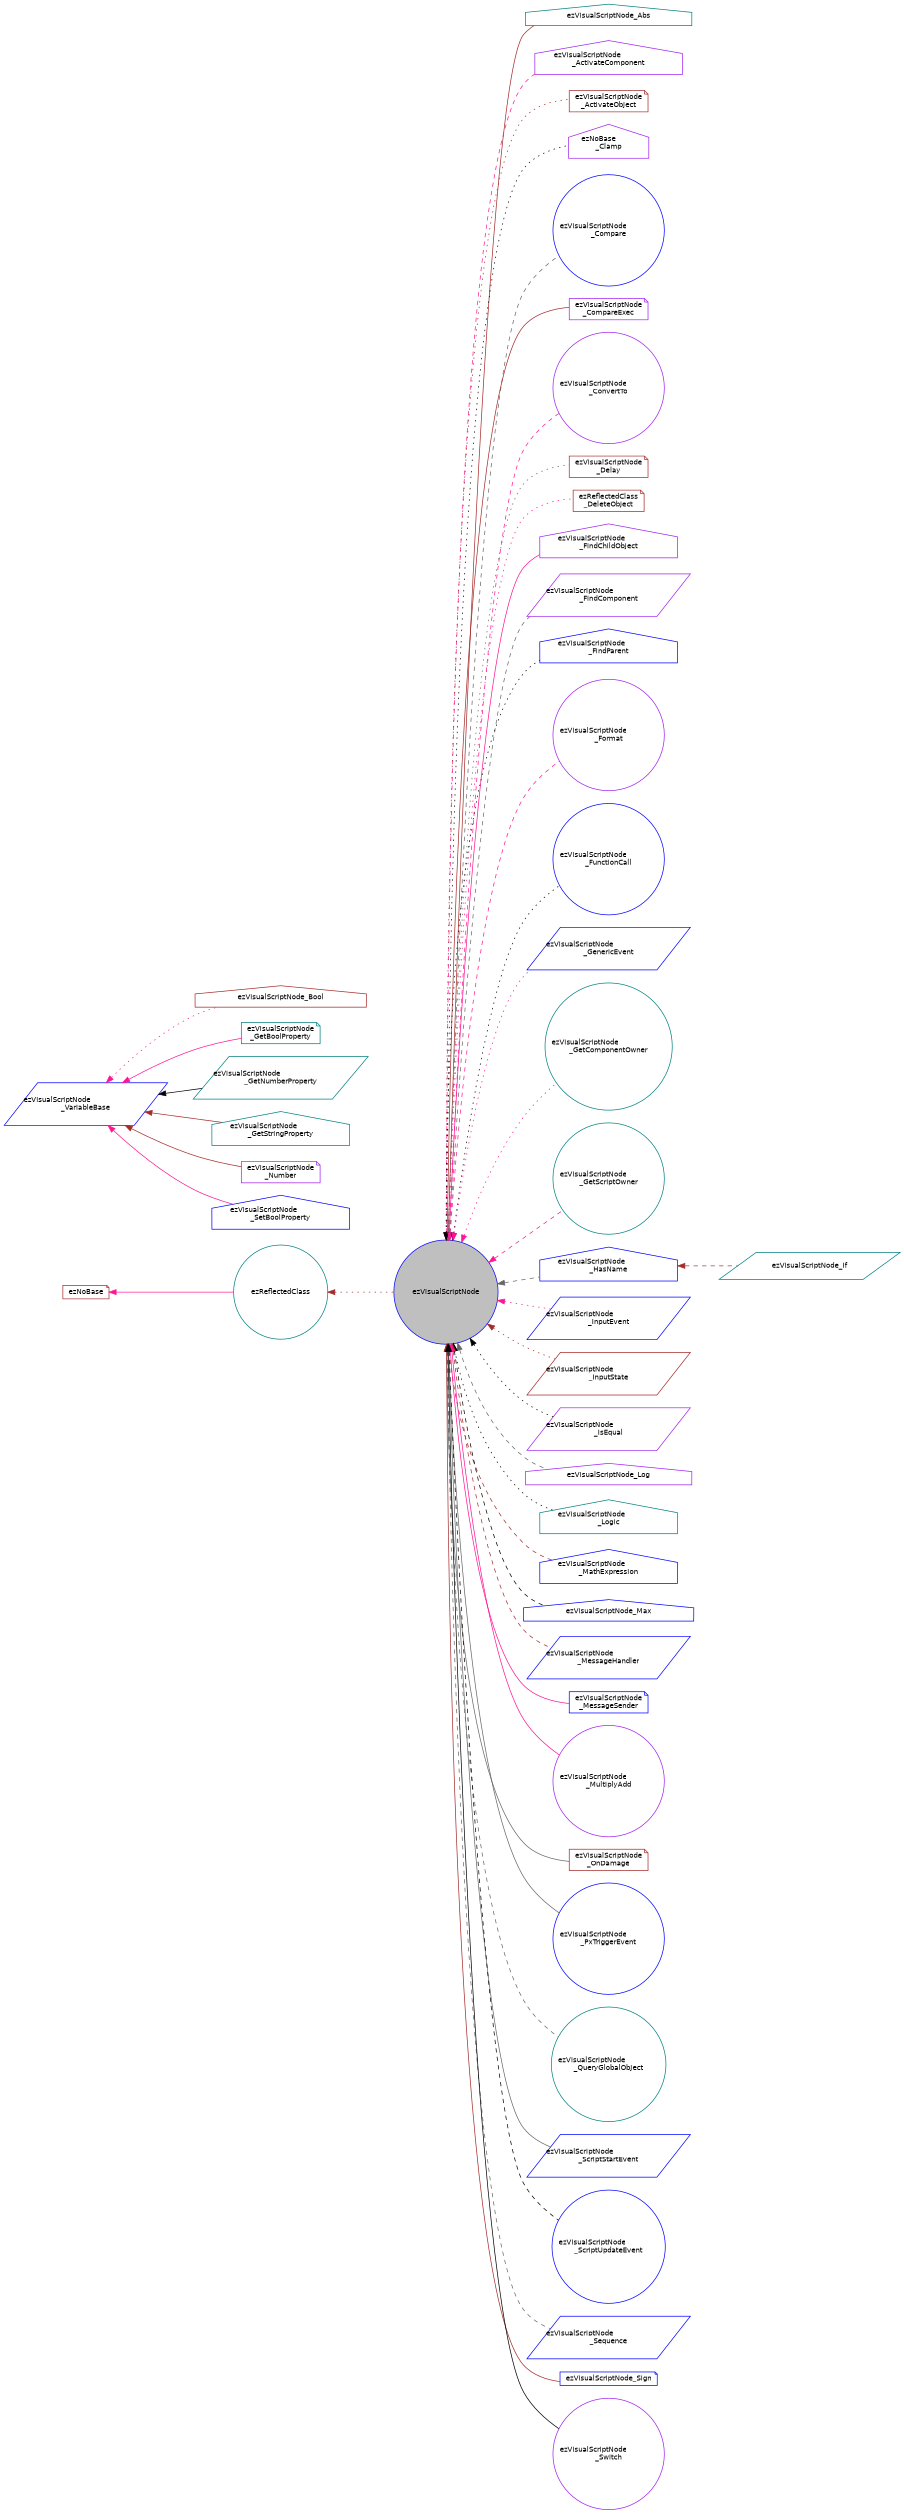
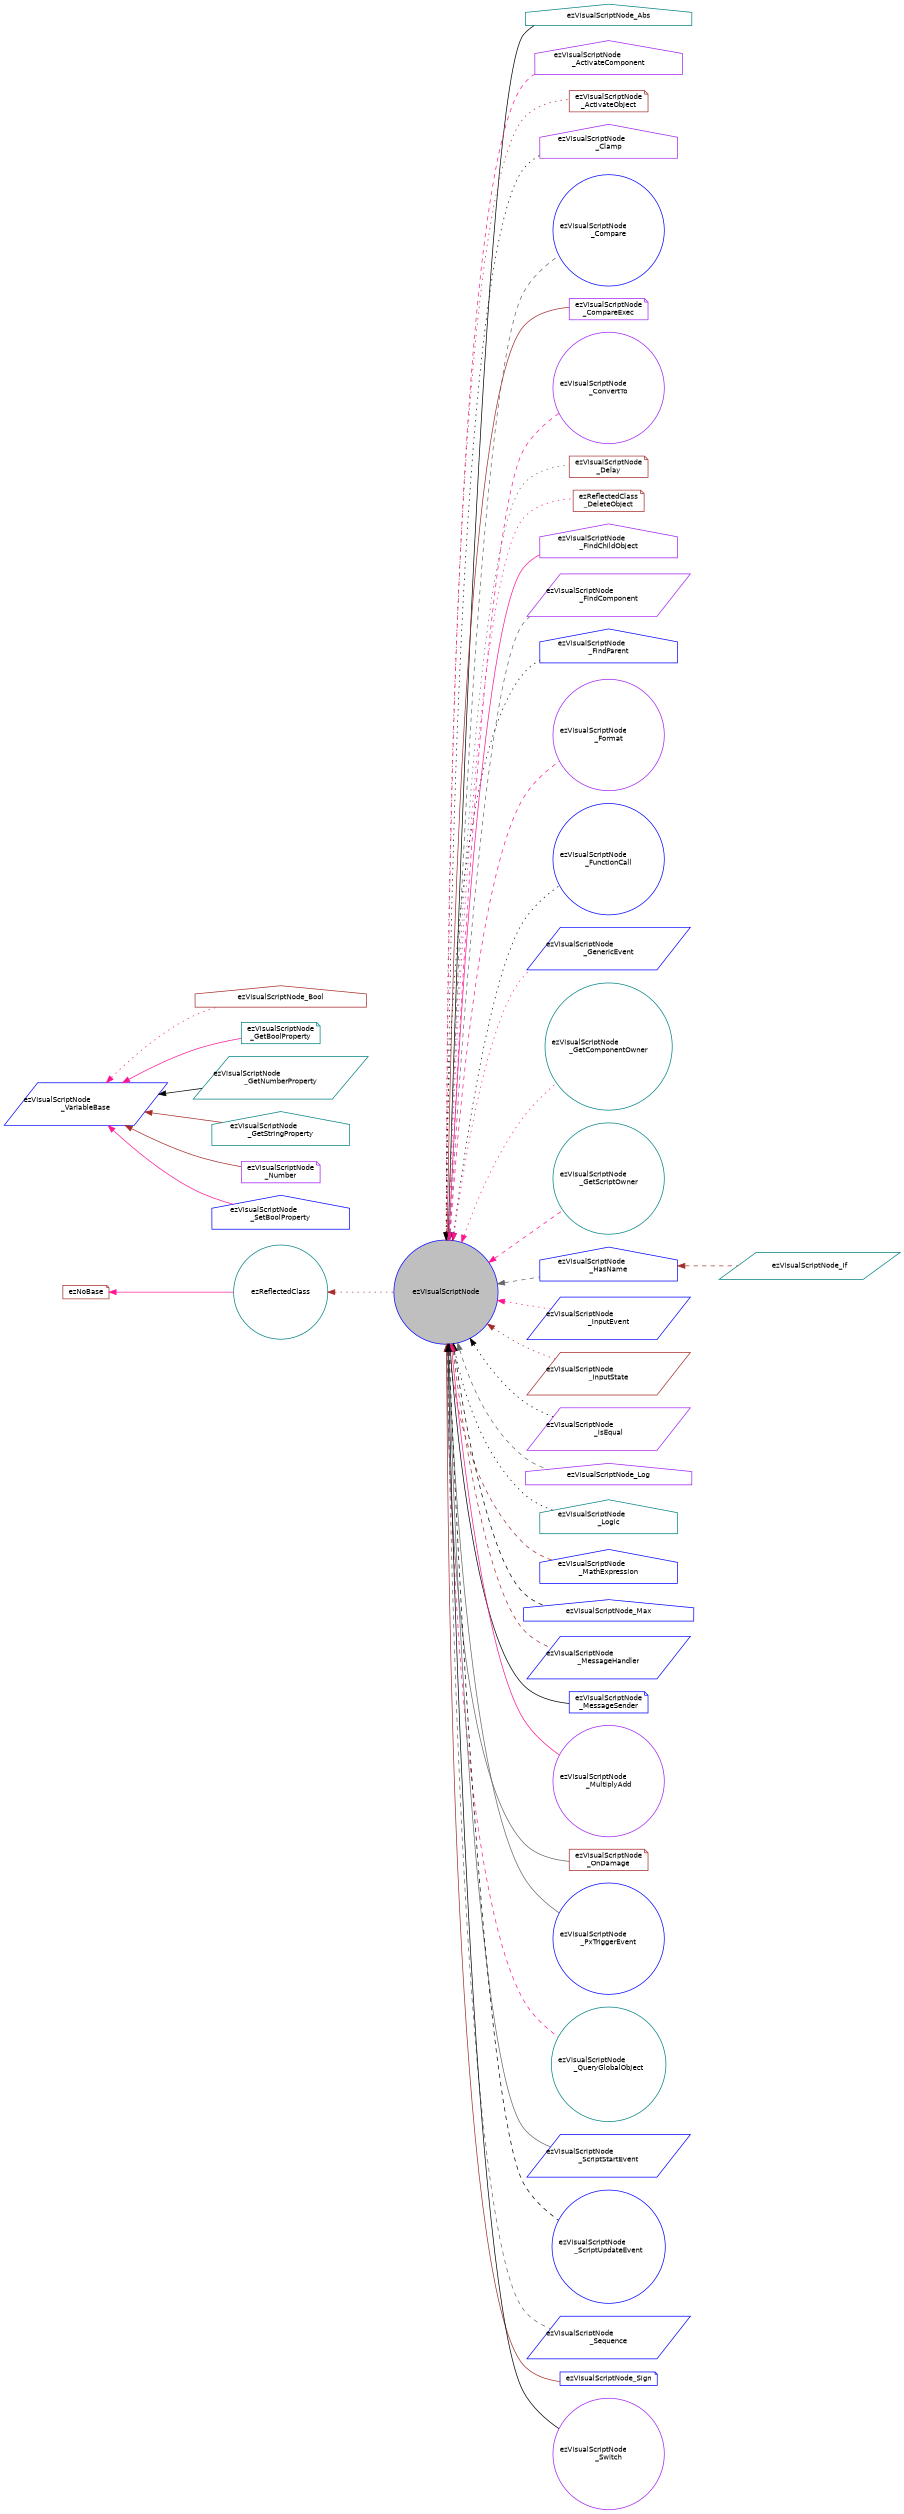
  digraph {
    rankdir=LR
    node [color=blue fillcolor=white fontname=Helvetica fontsize=10 shape=circle style=filled]
    edge [color=deeppink dir=back fontname=Helvetica fontsize=10 labelfontname=Helvetica labelfontsize=10 style=solid]
    n1 [fillcolor=grey75 fontcolor=black height=0.2 label=ezVisualScriptNode width=0.4]
    n2 [color=teal height=0.2 label=ezVisualScriptNode_Abs shape=house width=0.4]
    n3 [color=purple height=0.2 label="ezVisualScriptNode\l_ActivateComponent" shape=house width=0.4]
    n4 [color=brown height=0.2 label="ezVisualScriptNode\l_ActivateObject" shape=note width=0.4]
-   n5 [color=purple height=0.2 label="ezNoBase\l_Clamp" shape=house width=0.4]
+   n5 [color=purple height=0.2 label="ezVisualScriptNode\l_Clamp" shape=house width=0.4]
    n6 [height=0.2 label="ezVisualScriptNode\l_Compare" width=0.4]
    n7 [color=purple height=0.2 label="ezVisualScriptNode\l_CompareExec" shape=note width=0.4]
    n8 [color=purple height=0.2 label="ezVisualScriptNode\l_ConvertTo" width=0.4]
    n9 [color=brown height=0.2 label="ezVisualScriptNode\l_Delay" shape=note width=0.4]
    n10 [color=brown height=0.2 label="ezReflectedClass\l_DeleteObject" shape=note width=0.4]
    n11 [color=purple height=0.2 label="ezVisualScriptNode\l_FindChildObject" shape=house width=0.4]
    n12 [color=purple height=0.2 label="ezVisualScriptNode\l_FindComponent" shape=parallelogram width=0.4]
    n13 [height=0.2 label="ezVisualScriptNode\l_FindParent" shape=house width=0.4]
    n14 [color=purple height=0.2 label="ezVisualScriptNode\l_Format" width=0.4]
    n15 [height=0.2 label="ezVisualScriptNode\l_FunctionCall" width=0.4]
    n16 [height=0.2 label="ezVisualScriptNode\l_GenericEvent" shape=parallelogram width=0.4]
    n17 [color=teal height=0.2 label="ezVisualScriptNode\l_GetComponentOwner" width=0.4]
    n18 [color=teal height=0.2 label="ezVisualScriptNode\l_GetScriptOwner" width=0.4]
    n19 [height=0.2 label="ezVisualScriptNode\l_HasName" shape=house width=0.4]
    n20 [height=0.2 label="ezVisualScriptNode\l_InputEvent" shape=parallelogram width=0.4]
    n21 [color=brown height=0.2 label="ezVisualScriptNode\l_InputState" shape=parallelogram width=0.4]
    n22 [color=purple height=0.2 label="ezVisualScriptNode\l_IsEqual" shape=parallelogram width=0.4]
    n23 [color=purple height=0.2 label=ezVisualScriptNode_Log shape=house width=0.4]
    n24 [color=teal height=0.2 label="ezVisualScriptNode\l_Logic" shape=house width=0.4]
    n25 [height=0.2 label="ezVisualScriptNode\l_MathExpression" shape=house width=0.4]
    n26 [height=0.2 label=ezVisualScriptNode_Max shape=house width=0.4]
    n27 [height=0.2 label="ezVisualScriptNode\l_MessageHandler" shape=parallelogram width=0.4]
    n28 [height=0.2 label="ezVisualScriptNode\l_MessageSender" shape=note width=0.4]
    n29 [color=purple height=0.2 label="ezVisualScriptNode\l_MultiplyAdd" width=0.4]
    n30 [color=brown height=0.2 label="ezVisualScriptNode\l_OnDamage" shape=note width=0.4]
    n31 [height=0.2 label="ezVisualScriptNode\l_PxTriggerEvent" width=0.4]
    n32 [color=teal height=0.2 label="ezVisualScriptNode\l_QueryGlobalObject" width=0.4]
    n33 [height=0.2 label="ezVisualScriptNode\l_ScriptStartEvent" shape=parallelogram width=0.4]
    n34 [height=0.2 label="ezVisualScriptNode\l_ScriptUpdateEvent" width=0.4]
    n35 [height=0.2 label="ezVisualScriptNode\l_Sequence" shape=parallelogram width=0.4]
    n36 [height=0.2 label=ezVisualScriptNode_Sign shape=note width=0.4]
    n37 [color=purple height=0.2 label="ezVisualScriptNode\l_Switch" width=0.4]
    n38 [color=teal height=0.2 label=ezVisualScriptNode_If shape=parallelogram width=0.4]
    n39 [height=0.2 label="ezVisualScriptNode\l_VariableBase" shape=parallelogram width=0.4]
    n40 [color=brown height=0.2 label=ezVisualScriptNode_Bool shape=house width=0.4]
    n41 [color=teal height=0.2 label="ezVisualScriptNode\l_GetBoolProperty" shape=note width=0.4]
    n42 [color=teal height=0.2 label="ezVisualScriptNode\l_GetNumberProperty" shape=parallelogram width=0.4]
    n43 [color=teal height=0.2 label="ezVisualScriptNode\l_GetStringProperty" shape=house width=0.4]
    n44 [color=purple height=0.2 label="ezVisualScriptNode\l_Number" shape=note width=0.4]
    n45 [height=0.2 label="ezVisualScriptNode\l_SetBoolProperty" shape=house width=0.4]
    n46 [color=teal height=0.2 label=ezReflectedClass width=0.4]
    n47 [color=brown height=0.2 label=ezNoBase shape=note width=0.4]
-   n1 -> n2 [color=brown]
+   n1 -> n2 [color=black]
    n1 -> n3 [style=dashed]
    n1 -> n4 [color=brown style=dotted]
    n1 -> n5 [color=black style=dotted]
    n1 -> n6 [color=gray40 style=dashed]
    n1 -> n7 [color=brown]
    n1 -> n8 [style=dashed]
    n1 -> n9 [color=gray40 style=dotted]
    n1 -> n10 [style=dotted]
    n1 -> n11
    n1 -> n12 [color=gray40 style=dashed]
    n1 -> n13 [color=black style=dotted]
    n1 -> n14 [style=dashed]
    n1 -> n15 [color=black style=dotted]
    n1 -> n16 [style=dotted]
    n1 -> n17 [style=dotted]
    n1 -> n18 [style=dashed]
    n1 -> n19 [color=gray40 style=dashed]
    n1 -> n20 [style=dotted]
    n1 -> n21 [color=brown style=dotted]
    n1 -> n22 [color=black style=dotted]
    n1 -> n23 [color=gray40 style=dashed]
    n1 -> n24 [color=black style=dotted]
    n1 -> n25 [color=brown style=dashed]
    n1 -> n26 [color=black style=dashed]
    n1 -> n27 [color=brown style=dashed]
-   n1 -> n28
+   n1 -> n28 [color=black]
    n1 -> n29
    n1 -> n30 [color=gray40]
    n1 -> n31 [color=gray40]
-   n1 -> n32 [color=gray40 style=dashed]
+   n1 -> n32 [style=dashed]
    n1 -> n33 [color=gray40]
    n1 -> n34 [color=black style=dashed]
    n1 -> n35 [color=gray40 style=dashed]
    n1 -> n36 [color=brown]
    n1 -> n37 [color=black]
    n19 -> n38 [color=brown style=dashed]
    n39 -> n40 [style=dotted]
    n39 -> n41
    n39 -> n42 [color=black]
    n39 -> n43 [color=brown]
    n39 -> n44 [color=brown]
    n39 -> n45
    n46 -> n1 [color=brown style=dotted]
    n47 -> n46
  }
